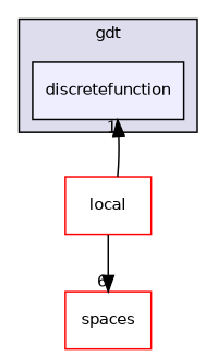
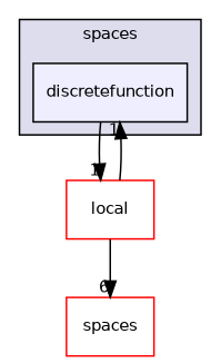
  digraph {
    compound=true
    node [fillcolor=white fontname=Helvetica fontsize=10 shape=box style=filled color=red]
    edge [headlabel=1 labeldistance=1.5 labelfontname=Helvetica labelfontsize=10]
    n1 [fillcolor="#eeeeff" label=discretefunction pencolor=black color=""]
    n2 [label=local]
    n3 [label=spaces]
    subgraph cluster_1 {
      bgcolor="#ddddee"
      fontname=Helvetica
      fontsize=10
-     label=gdt
+     label=spaces
      pencolor=black
      n1
    }
+   n1 -> n2
    n2 -> n1
    n2 -> n3 [headlabel=6]
  }
